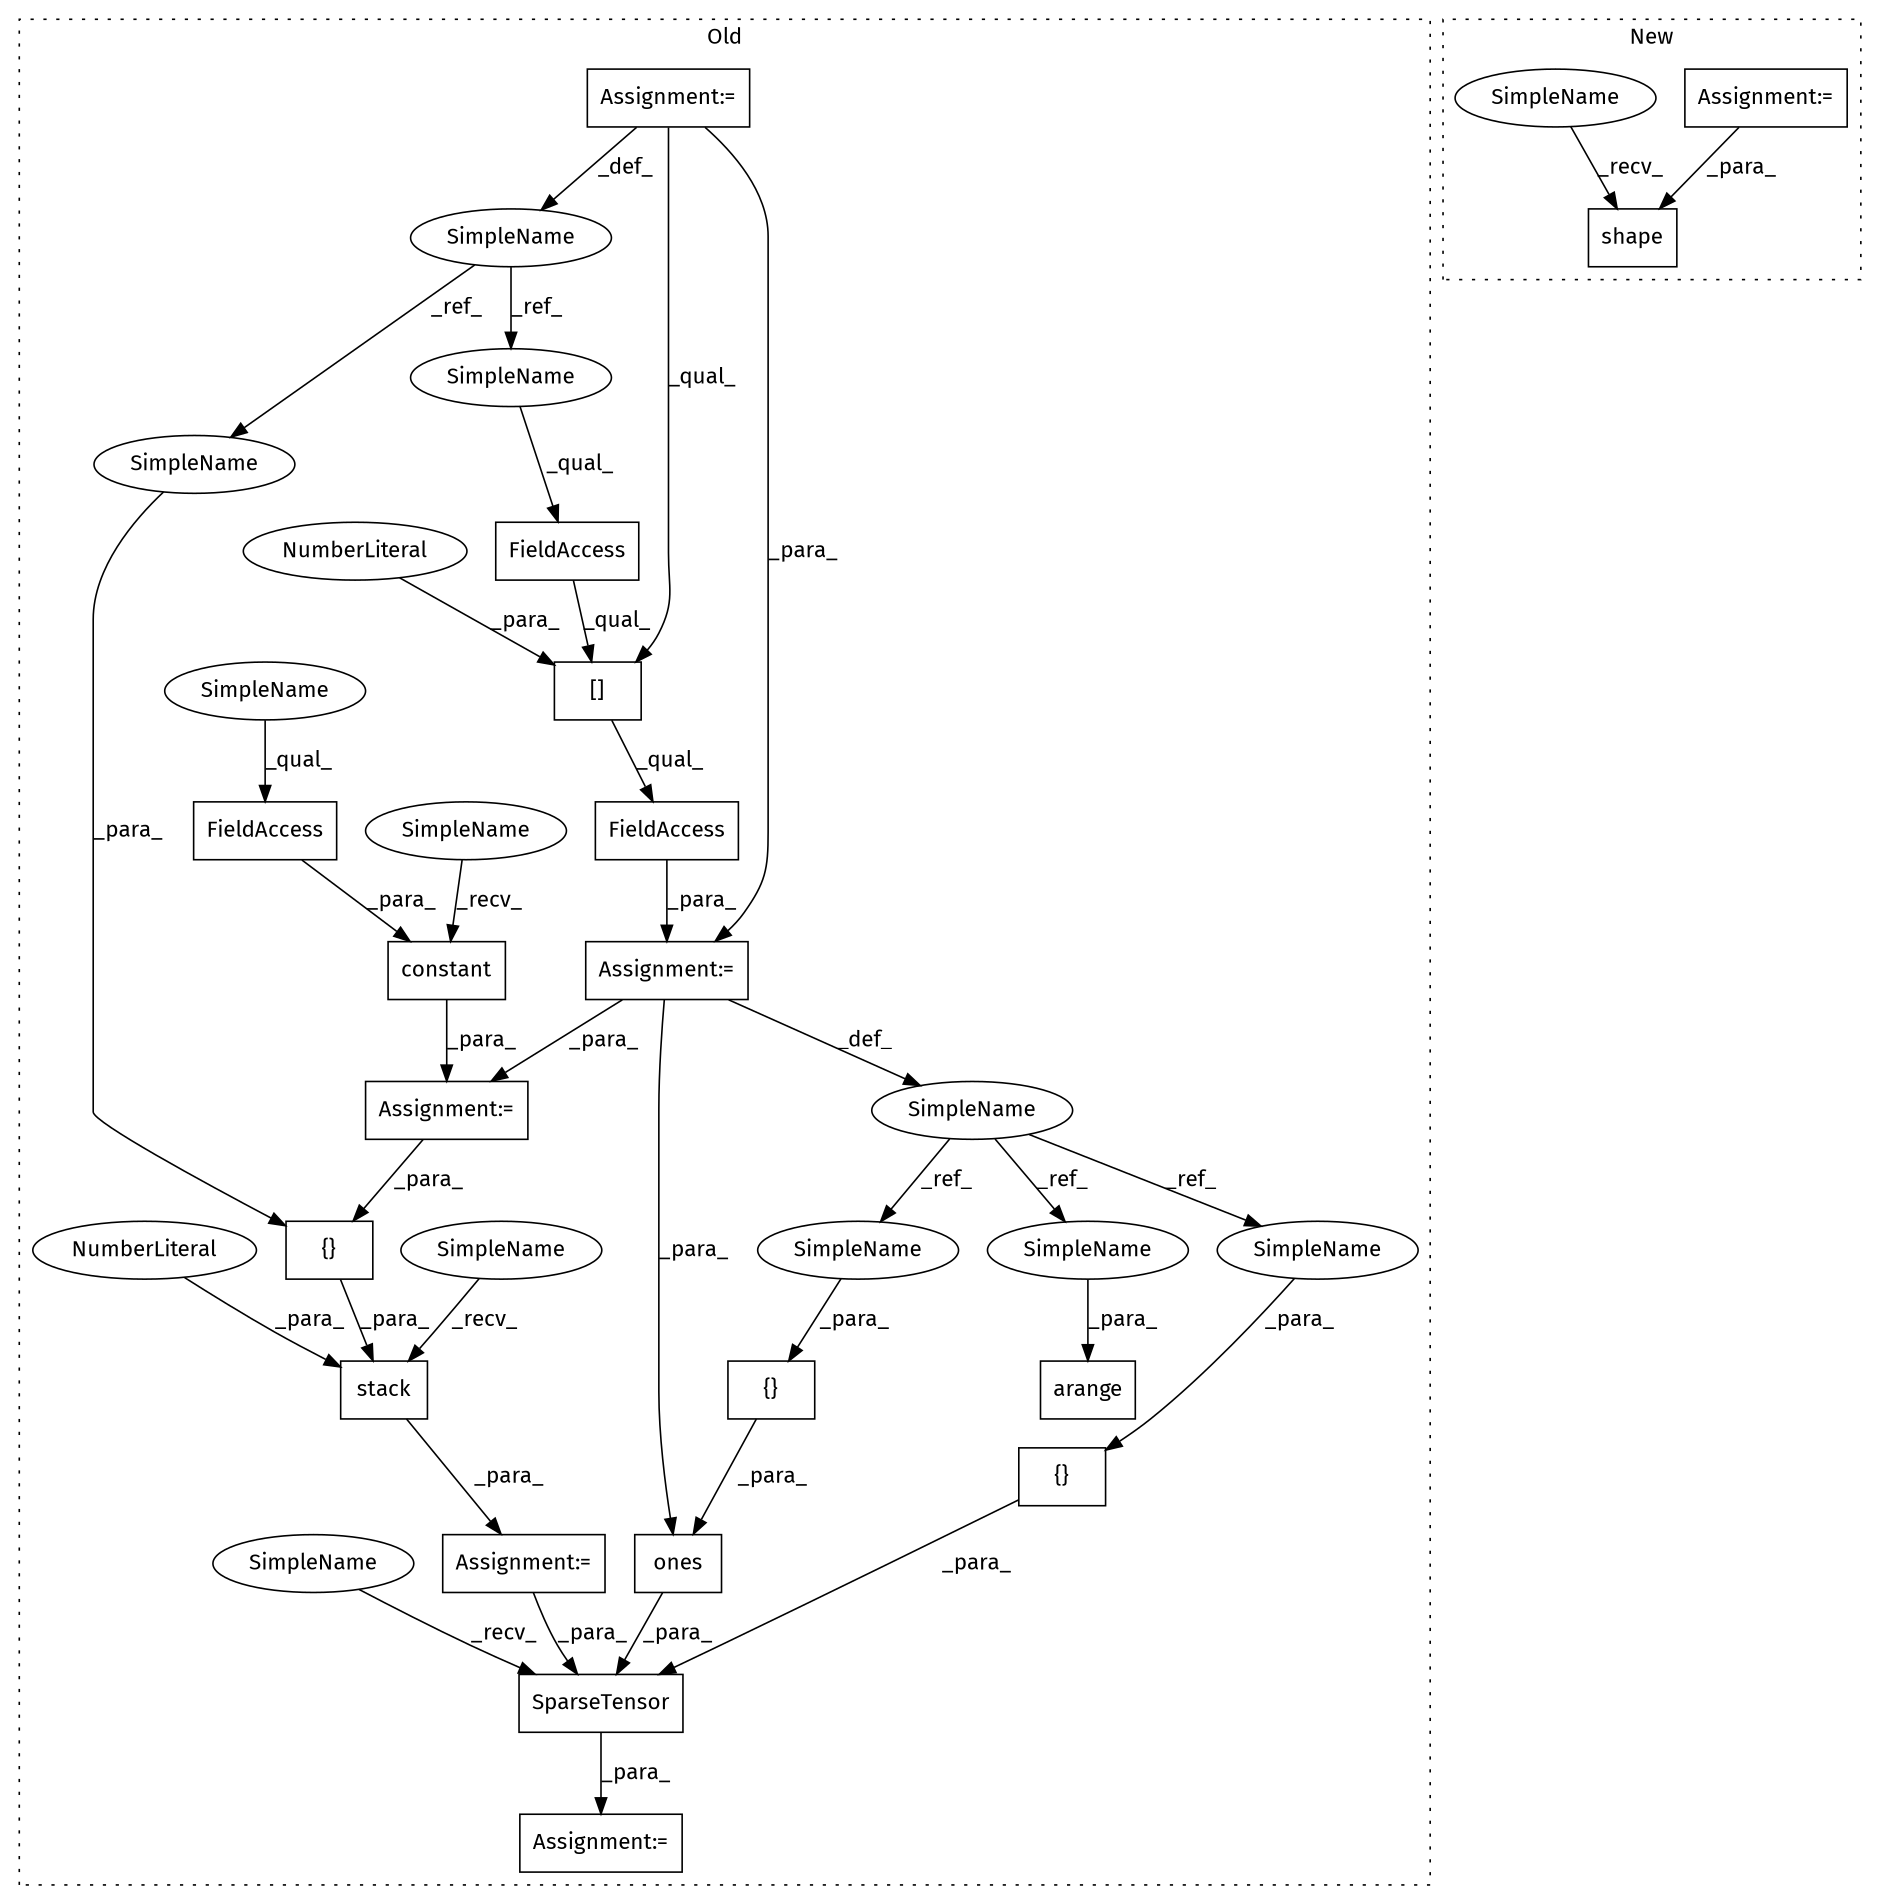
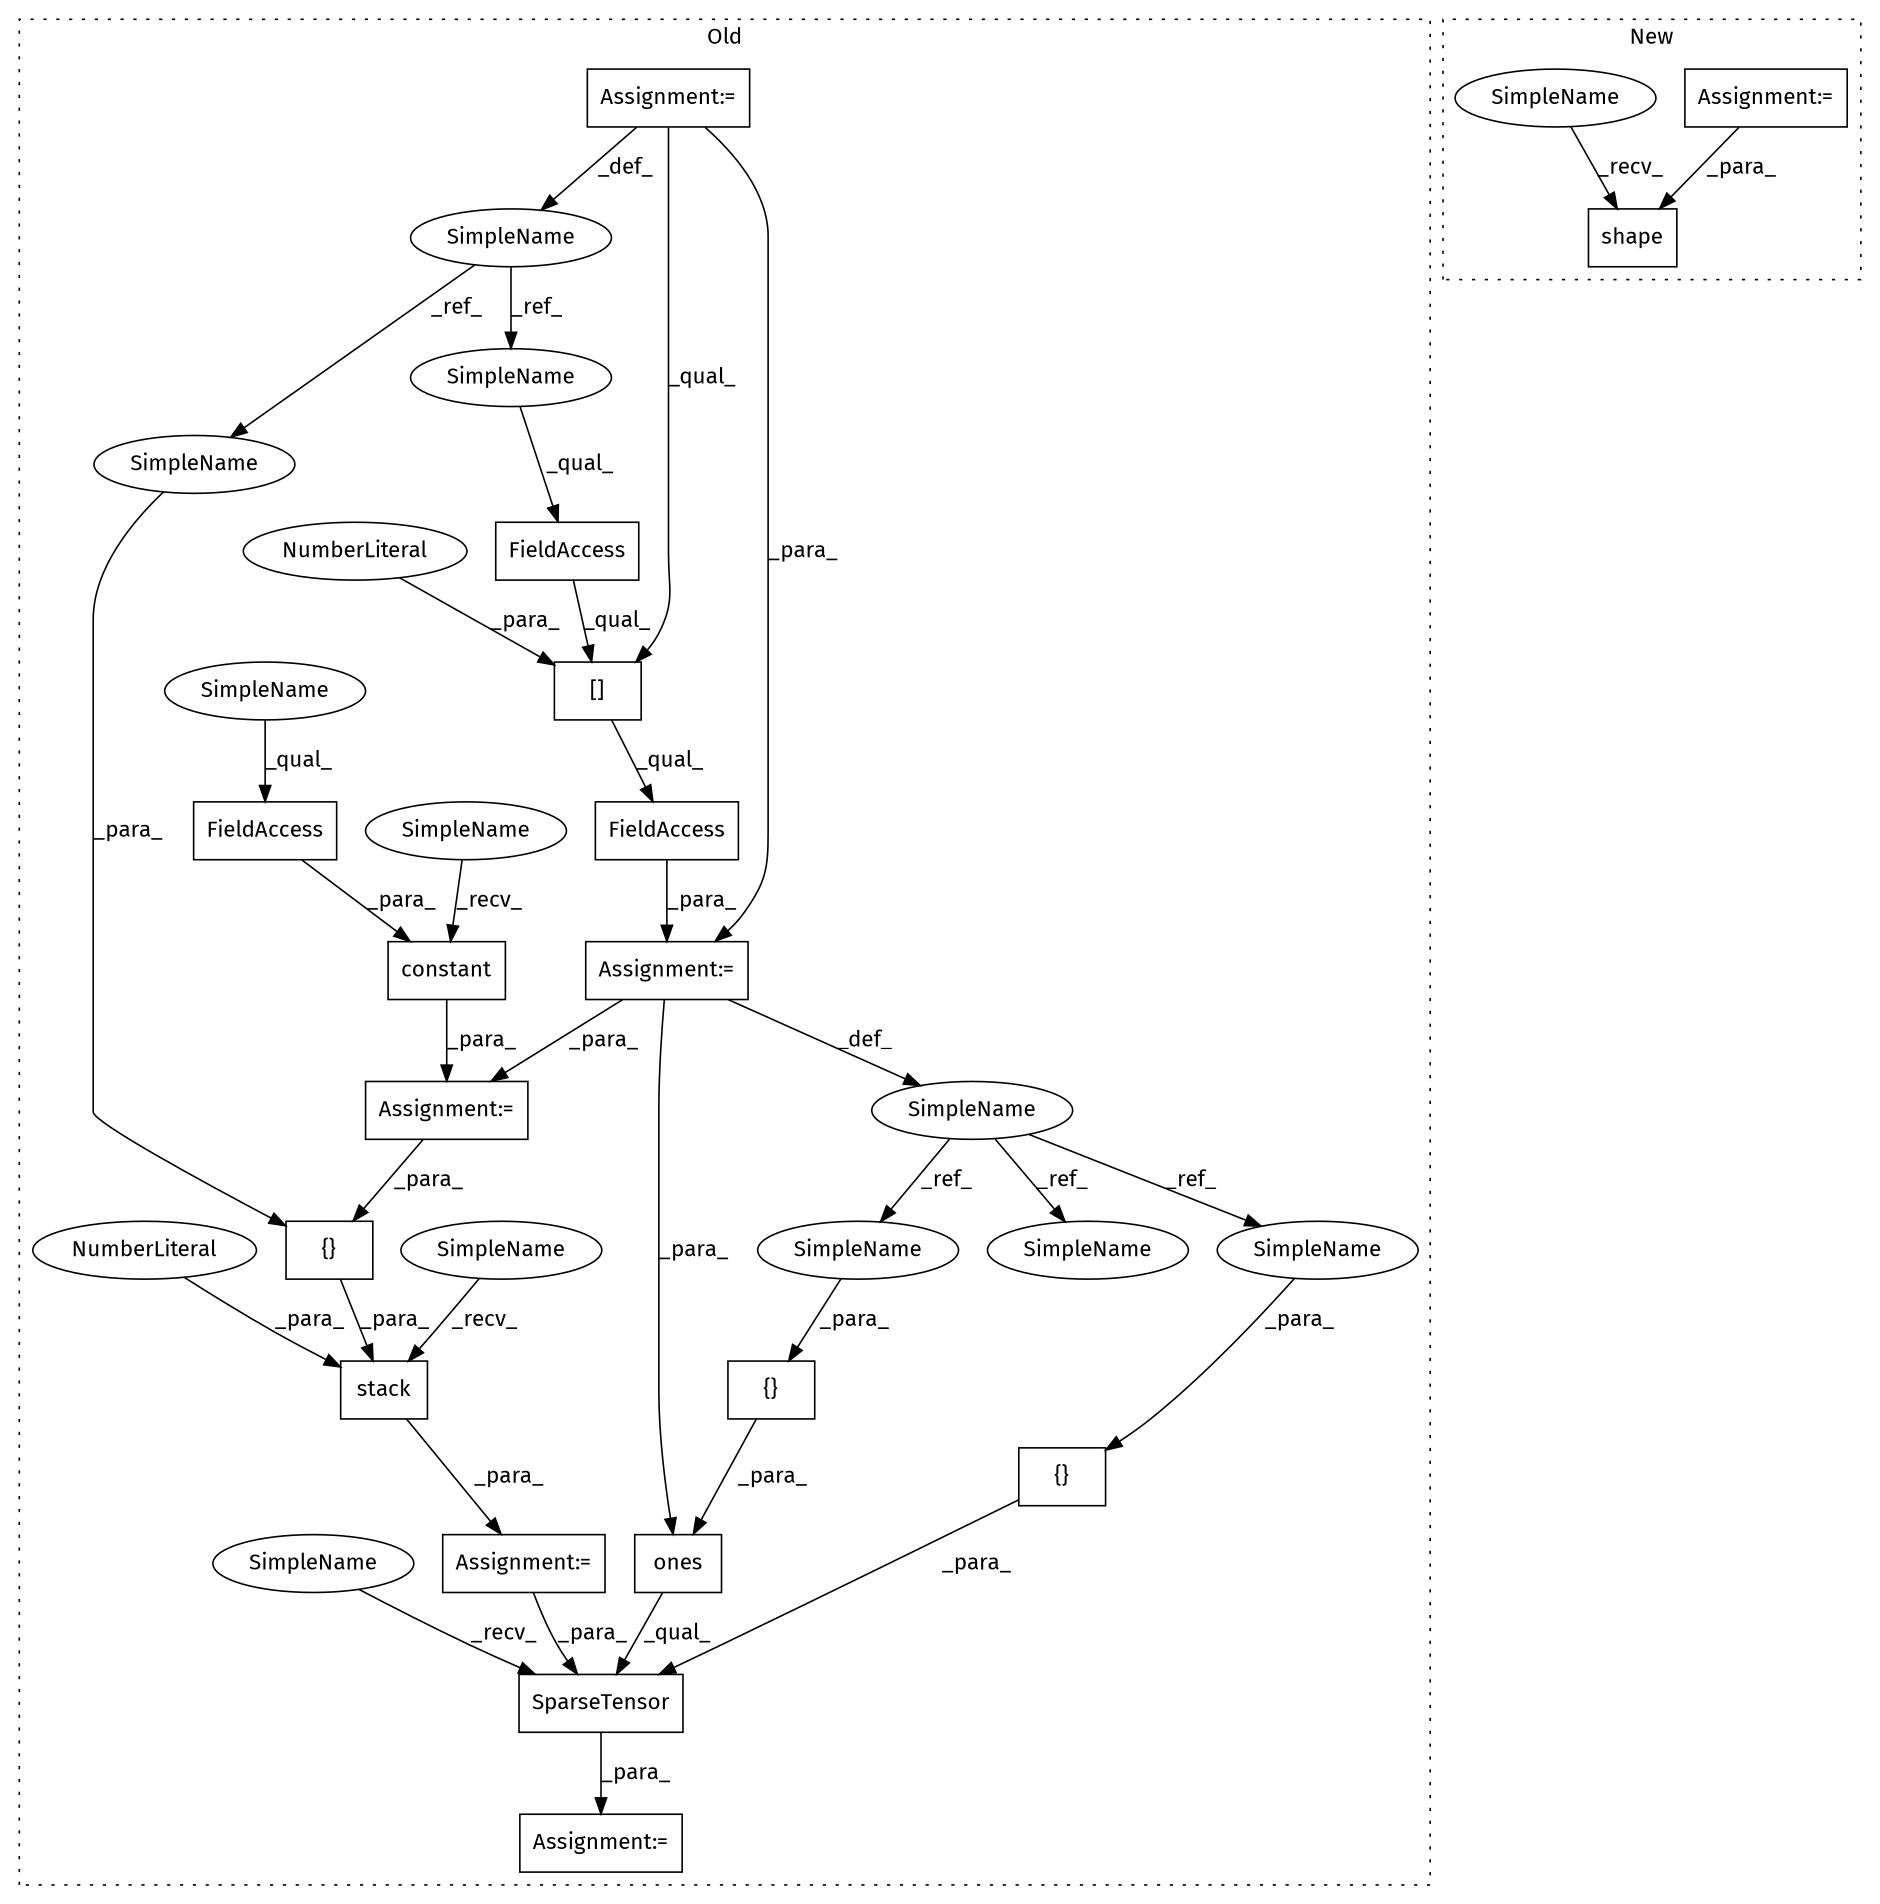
  digraph {
    fontname="Fira Sans"
    node [a=42 fontname="Fira Sans" l=1 s=3927 shape=box]
    edge [fontname="Fira Sans"]
    n1 [a=32 l="6,1" label=stack s="4086,4121"]
    n2 [a=7 l=12 label="Assignment:=" s=3514]
    n3 [a=4 l="1,1" label="{}" s="4101,4118"]
    n4 [a=22 l=18 label=FieldAccess]
    n5 [a=2 l="19,1" label="[]" s="3927,3947"]
    n6 [a=34 label=NumberLiteral s=3946 shape=ellipse]
    n7 [a=4 l="1,1" label="{}" s="4189,4198"]
    n8 [a=34 label=NumberLiteral s=4120 shape=ellipse]
    n9 [a=4 l="1,1" label="{}" s="4229,4248"]
    n10 [a=32 l="9,1" label=constant s="4016,4064"]
    n11 [a=32 l="13,1" label=SparseTensor s="4147,4249"]
    n12 [a=22 l=27 label=FieldAccess]
-   n13 [a=32 l="7,1" label=arange s="4031,4046"]
    n14 [a=22 l=16 label=FieldAccess s=4048]
    n15 [a=32 l="5,1" label=ones s="4175,4218"]
    n16 [l=8 label=SimpleName s=3918 shape=ellipse]
    n17 [l=12 label=SimpleName s=3866 shape=ellipse]
    n18 [a=7 label="Assignment:=" s=4004]
    n19 [a=7 label="Assignment:=" s=4074]
    n20 [a=7 label="Assignment:=" s=3926]
    n21 [a=7 label="Assignment:=" s=4135]
    n22 [l=8 label=SimpleName s=4038 shape=ellipse]
    n23 [l=8 label=SimpleName s=4230 shape=ellipse]
    n24 [l=8 label=SimpleName s=4190 shape=ellipse]
    n25 [l=12 label=SimpleName shape=ellipse]
    n26 [l=12 label=SimpleName s=4106 shape=ellipse]
    n27 [l=10 label=SimpleName s=4005 shape=ellipse]
    n28 [l=10 label=SimpleName s=4075 shape=ellipse]
    n29 [l=10 label=SimpleName s=4048 shape=ellipse]
    n30 [l=10 label=SimpleName s=4136 shape=ellipse]
    n31 [a=32 l="6,1" label=shape s="4399,4415"]
    n32 [a=7 label="Assignment:=" s=4296]
    n33 [l=10 label=SimpleName s=4388 shape=ellipse]
    subgraph cluster_1 {
      label=Old
      style=dotted
      n1
      n2
      n3
      n4
      n5
      n6
      n7
      n8
      n9
      n10
      n11
      n12
-     n13
      n14
      n15
      n16
      n17
      n18
      n19
      n20
      n21
      n22
      n23
      n24
      n25
      n26
      n27
      n28
      n29
      n30
    }
    subgraph cluster_2 {
      label=New
      style=dotted
      n31
      n32
      n33
    }
    n1 -> n19 [label=_para_]
    n2 -> n5 [label=_qual_]
    n2 -> n17 [label=_def_]
    n2 -> n20 [label=_para_]
    n3 -> n1 [label=_para_]
    n4 -> n5 [label=_qual_]
    n5 -> n12 [label=_qual_]
    n6 -> n5 [label=_para_]
    n7 -> n15 [label=_para_]
    n8 -> n1 [label=_para_]
    n9 -> n11 [label=_para_]
    n10 -> n18 [label=_para_]
    n11 -> n21 [label=_para_]
    n12 -> n20 [label=_para_]
    n14 -> n10 [label=_para_]
-   n15 -> n11 [label=_para_]
+   n15 -> n11 [label=_qual_]
    n16 -> n22 [label=_ref_]
    n16 -> n23 [label=_ref_]
    n16 -> n24 [label=_ref_]
    n17 -> n25 [label=_ref_]
    n17 -> n26 [label=_ref_]
    n18 -> n3 [label=_para_]
    n19 -> n11 [label=_para_]
    n20 -> n15 [label=_para_]
    n20 -> n16 [label=_def_]
    n20 -> n18 [label=_para_]
-   n22 -> n13 [label=_para_]
    n23 -> n9 [label=_para_]
    n24 -> n7 [label=_para_]
    n25 -> n4 [label=_qual_]
    n26 -> n3 [label=_para_]
    n27 -> n10 [label=_recv_]
    n28 -> n1 [label=_recv_]
    n29 -> n14 [label=_qual_]
    n30 -> n11 [label=_recv_]
    n32 -> n31 [label=_para_]
    n33 -> n31 [label=_recv_]
  }
